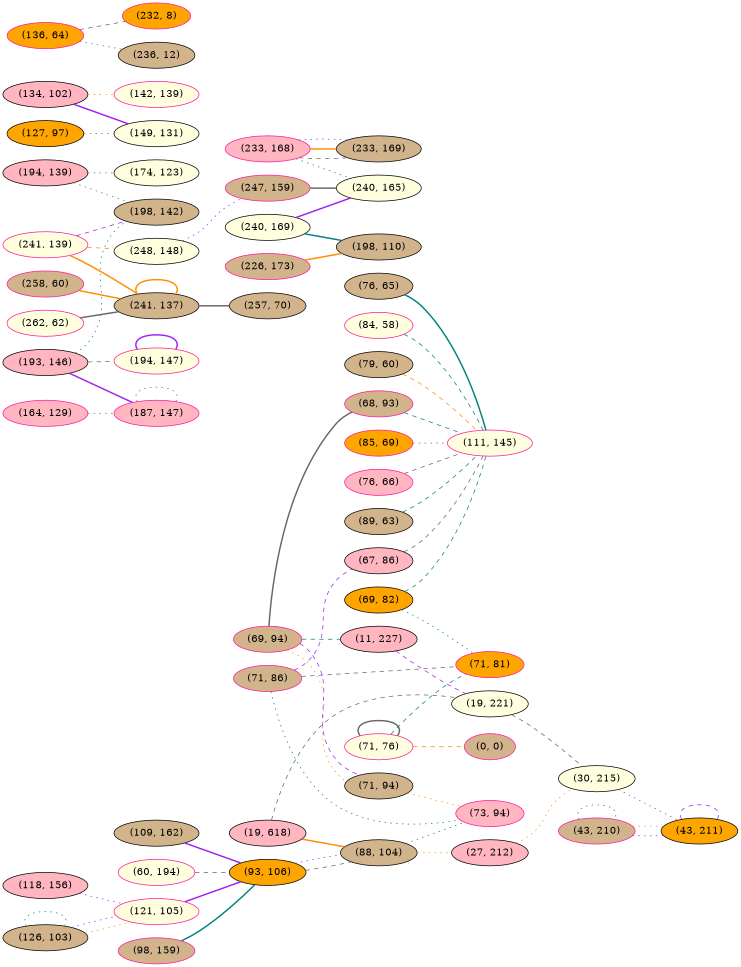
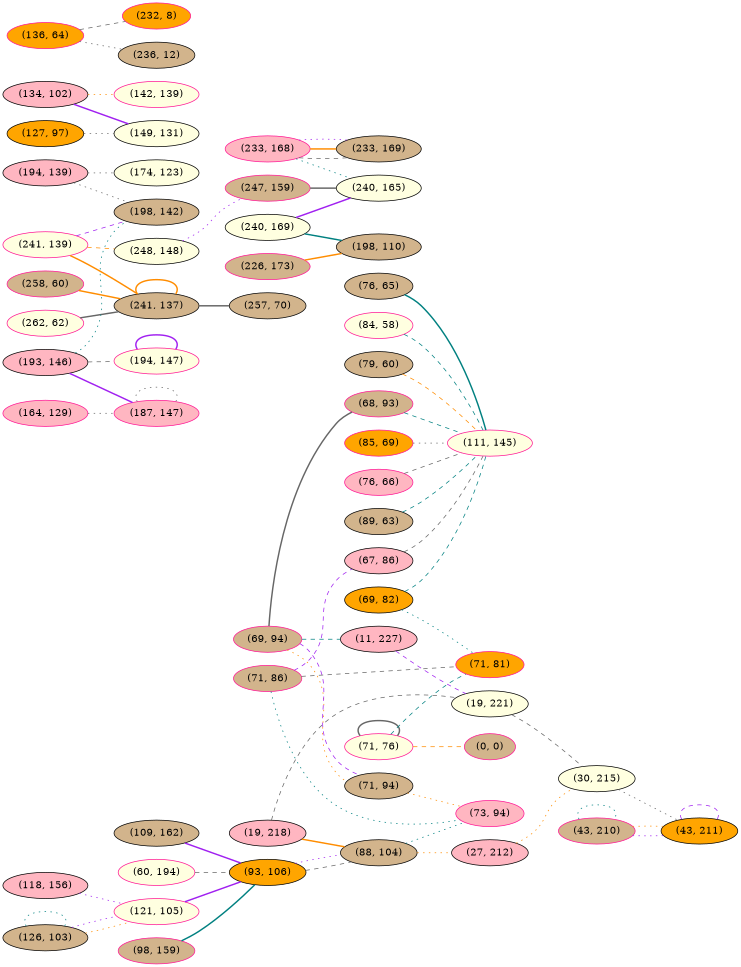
  graph {
    rankdir=LR
    node [color=black fillcolor=tan style=filled]
    edge [color=gray40 style=dotted weight=1]
    "(111, 145)" [color=deeppink fillcolor=lightyellow]
    "(76, 65)"
    "(84, 58)" [color=deeppink fillcolor=lightyellow]
    "(93, 106)" [fillcolor=orange]
    "(109, 162)"
    "(88, 104)"
    "(71, 76)" [color=deeppink fillcolor=lightyellow]
    "(0, 0)" [color=deeppink]
    "(71, 81)" [color=deeppink fillcolor=orange]
    "(194, 139)" [fillcolor=lightpink]
    "(174, 123)" [fillcolor=lightyellow]
    "(198, 142)"
    "(241, 139)" [color=deeppink fillcolor=lightyellow]
    "(248, 148)" [fillcolor=lightyellow]
    "(241, 137)"
    "(247, 159)" [color=deeppink]
    "(257, 70)"
    "(79, 60)"
    "(60, 194)" [color=deeppink fillcolor=lightyellow]
    "(118, 156)" [fillcolor=lightpink]
    "(121, 105)" [color=deeppink fillcolor=lightyellow]
    "(43, 210)" [color=deeppink]
    "(43, 211)" [fillcolor=orange]
    "(258, 60)" [color=deeppink]
    "(69, 94)" [color=deeppink]
    "(11, 227)" [fillcolor=lightpink]
    "(68, 93)" [color=deeppink]
    "(71, 94)"
    "(19, 221)" [fillcolor=lightyellow]
    "(73, 94)" [color=deeppink fillcolor=lightpink]
    "(134, 102)" [fillcolor=lightpink]
    "(142, 139)" [color=deeppink fillcolor=lightyellow]
    "(149, 131)" [fillcolor=lightyellow]
    "(98, 159)" [color=deeppink]
    "(233, 168)" [color=deeppink fillcolor=lightpink]
    "(233, 169)"
    "(240, 165)" [fillcolor=lightyellow]
    "(69, 82)" [fillcolor=orange]
    "(262, 62)" [color=deeppink fillcolor=lightyellow]
    "(193, 146)" [fillcolor=lightpink]
    "(194, 147)" [color=deeppink fillcolor=lightyellow]
    "(187, 147)" [color=deeppink fillcolor=lightpink]
    "(240, 169)" [fillcolor=lightyellow]
    "(198, 110)"
    "(226, 173)" [color=deeppink]
    "(85, 69)" [color=deeppink fillcolor=orange]
    "(127, 97)" [fillcolor=orange]
    "(126, 103)"
    "(76, 66)" [color=deeppink fillcolor=lightpink]
-   "(19, 218)" [fillcolor=lightpink label="(19, 618)"]
+   "(19, 218)" [fillcolor=lightpink]
    "(27, 212)" [fillcolor=lightpink]
    "(30, 215)" [fillcolor=lightyellow]
    "(136, 64)" [color=deeppink fillcolor=orange]
    "(232, 8)" [color=deeppink fillcolor=orange]
    "(236, 12)"
    "(71, 86)" [color=deeppink]
    "(67, 86)" [fillcolor=lightpink]
    "(164, 129)" [color=deeppink fillcolor=lightpink]
    "(89, 63)"
    "(76, 65)" -- "(111, 145)" [color=teal style=bold weight=3]
    "(84, 58)" -- "(111, 145)" [color=teal style=dashed weight=3]
    "(93, 106)" -- "(88, 104)" [style=dashed]
    "(93, 106)" -- "(88, 104)" [color=purple]
    "(109, 162)" -- "(93, 106)" [color=purple style=bold weight=3]
    "(88, 104)" -- "(73, 94)" [color=teal]
    "(88, 104)" -- "(27, 212)" [color=darkorange weight=3]
    "(71, 76)" -- "(71, 76)" [style=bold weight=2]
    "(71, 76)" -- "(0, 0)" [color=darkorange style=dashed weight=4]
    "(71, 76)" -- "(71, 81)" [color=teal style=dashed]
    "(194, 139)" -- "(174, 123)" [weight=3]
    "(194, 139)" -- "(198, 142)"
    "(241, 139)" -- "(198, 142)" [color=purple style=dashed]
    "(241, 139)" -- "(248, 148)" [color=darkorange style=dashed]
    "(241, 139)" -- "(241, 137)" [color=darkorange style=bold]
    "(248, 148)" -- "(247, 159)" [color=purple]
    "(241, 137)" -- "(241, 137)" [color=darkorange style=bold weight=2]
    "(241, 137)" -- "(257, 70)" [style=bold weight=3]
    "(247, 159)" -- "(240, 165)" [style=bold]
    "(79, 60)" -- "(111, 145)" [color=darkorange style=dashed weight=3]
    "(60, 194)" -- "(93, 106)" [style=dashed weight=3]
    "(118, 156)" -- "(121, 105)" [color=purple weight=3]
    "(121, 105)" -- "(93, 106)" [color=purple style=bold]
    "(43, 210)" -- "(43, 210)" [color=teal weight=2]
    "(43, 210)" -- "(43, 211)" [color=purple]
    "(43, 210)" -- "(43, 211)" [color=darkorange]
    "(43, 211)" -- "(43, 211)" [color=purple style=dashed weight=2]
    "(258, 60)" -- "(241, 137)" [color=darkorange style=bold weight=3]
    "(69, 94)" -- "(11, 227)" [color=teal style=dashed weight=3]
    "(69, 94)" -- "(68, 93)" [style=bold]
    "(69, 94)" -- "(71, 94)" [color=darkorange]
    "(69, 94)" -- "(71, 94)" [color=purple style=dashed]
    "(11, 227)" -- "(19, 221)" [color=purple style=dashed]
    "(68, 93)" -- "(111, 145)" [color=teal style=dashed weight=3]
    "(71, 94)" -- "(73, 94)" [color=darkorange]
    "(19, 221)" -- "(30, 215)" [style=dashed]
    "(134, 102)" -- "(142, 139)" [color=darkorange weight=3]
    "(134, 102)" -- "(149, 131)" [color=purple style=bold weight=3]
    "(98, 159)" -- "(93, 106)" [color=teal style=bold weight=3]
    "(233, 168)" -- "(233, 169)" [style=dashed]
    "(233, 168)" -- "(233, 169)" [color=darkorange style=bold]
    "(233, 168)" -- "(233, 169)" [color=purple]
    "(233, 168)" -- "(240, 165)" [color=teal]
    "(69, 82)" -- "(111, 145)" [color=teal style=dashed weight=3]
    "(69, 82)" -- "(71, 81)" [color=teal]
    "(262, 62)" -- "(241, 137)" [style=bold weight=3]
    "(193, 146)" -- "(198, 142)" [color=teal]
    "(193, 146)" -- "(194, 147)" [style=dashed]
    "(193, 146)" -- "(187, 147)" [color=purple style=bold]
    "(194, 147)" -- "(194, 147)" [color=purple style=bold weight=2]
    "(187, 147)" -- "(187, 147)" [weight=2]
    "(240, 169)" -- "(240, 165)" [color=purple style=bold]
    "(240, 169)" -- "(198, 110)" [color=teal style=bold weight=3]
    "(226, 173)" -- "(198, 110)" [color=darkorange style=bold weight=3]
    "(85, 69)" -- "(111, 145)" [weight=3]
    "(127, 97)" -- "(149, 131)" [weight=3]
    "(126, 103)" -- "(121, 105)" [color=darkorange weight=2]
    "(126, 103)" -- "(121, 105)" [color=purple]
    "(126, 103)" -- "(126, 103)" [color=teal weight=2]
    "(76, 66)" -- "(111, 145)" [style=dashed weight=3]
    "(19, 218)" -- "(88, 104)" [color=darkorange style=bold weight=3]
    "(19, 218)" -- "(19, 221)" [style=dashed]
    "(27, 212)" -- "(30, 215)" [color=darkorange]
    "(30, 215)" -- "(43, 211)"
    "(136, 64)" -- "(232, 8)" [style=dashed weight=3]
    "(136, 64)" -- "(236, 12)" [weight=3]
    "(71, 86)" -- "(71, 81)" [style=dashed]
    "(71, 86)" -- "(73, 94)" [color=teal]
    "(71, 86)" -- "(67, 86)" [color=purple style=dashed]
    "(67, 86)" -- "(111, 145)" [style=dashed weight=3]
    "(164, 129)" -- "(187, 147)" [weight=3]
    "(89, 63)" -- "(111, 145)" [color=teal style=dashed weight=3]
  }
